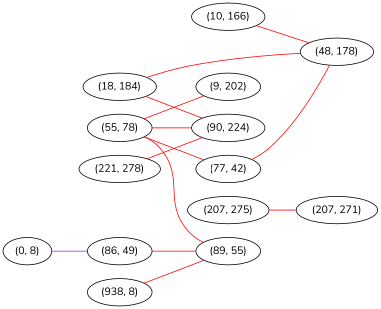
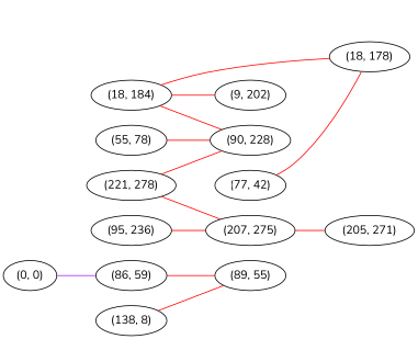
  graph {
    fontname=Nunito
    rankdir=LR
    node [fontname=Nunito]
    edge [color=red fontname=Nunito weight=1]
    n1 [label="(55, 78)"]
    n2 [label="(77, 42)"]
-   "(90, 228)" [label="(90, 224)"]
+   "(90, 228)"
    "(89, 55)"
-   "(18, 178)" [label="(48, 178)"]
+   "(18, 178)"
+   "(95, 236)"
    "(207, 275)"
-   "(207, 271)"
-   "(0, 0)" [label="(0, 8)"]
-   "(86, 49)"
-   "(138, 8)" [label="(938, 8)"]
+   "(207, 271)" [label="(205, 271)"]
+   "(0, 0)"
+   "(86, 49)" [label="(86, 59)"]
+   "(138, 8)"
    "(18, 184)"
    "(9, 202)"
-   "(10, 166)"
    "(221, 278)"
-   n1 -- n2
    n1 -- "(90, 228)"
-   n1 -- "(89, 55)"
    n2 -- "(18, 178)"
+   "(95, 236)" -- "(207, 275)"
    "(207, 275)" -- "(207, 271)"
    "(0, 0)" -- "(86, 49)" [color=purple weight=4]
    "(86, 49)" -- "(89, 55)"
    "(138, 8)" -- "(89, 55)"
    "(18, 184)" -- "(90, 228)"
    "(18, 184)" -- "(18, 178)"
-   n1 -- "(9, 202)"
-   "(10, 166)" -- "(18, 178)"
+   "(18, 184)" -- "(9, 202)"
    "(221, 278)" -- "(90, 228)"
+   "(221, 278)" -- "(207, 275)"
  }
